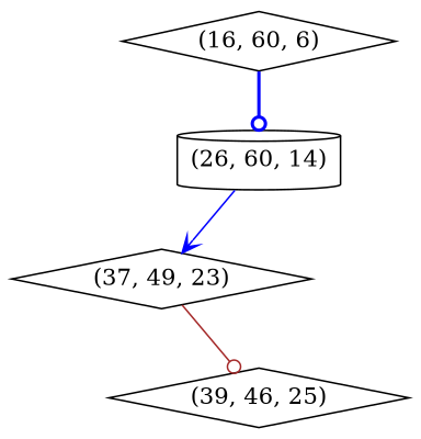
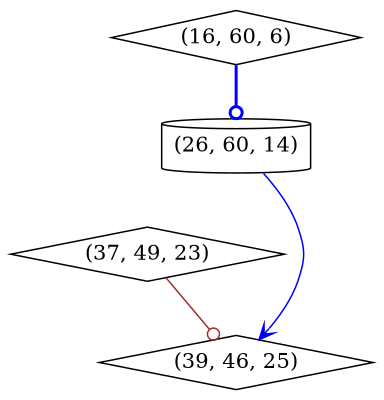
  digraph {
    node [shape=diamond]
    edge [arrowhead=odot color=blue style=solid]
    n1 [label="(16, 60, 6)"]
    "(26, 60, 14)" [shape=cylinder]
    "(37, 49, 23)"
    "(39, 46, 25)"
    n1 -> "(26, 60, 14)" [style=bold]
-   "(26, 60, 14)" -> "(37, 49, 23)" [arrowhead=vee]
+   "(26, 60, 14)" -> "(39, 46, 25)" [arrowhead=vee]
    "(37, 49, 23)" -> "(39, 46, 25)" [color=brown]
  }
